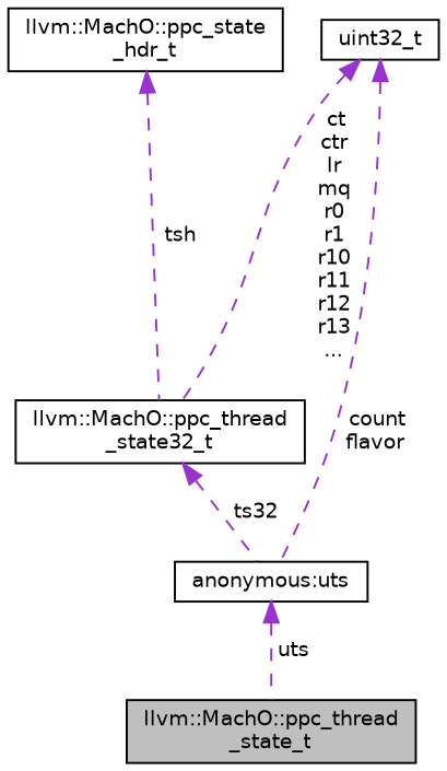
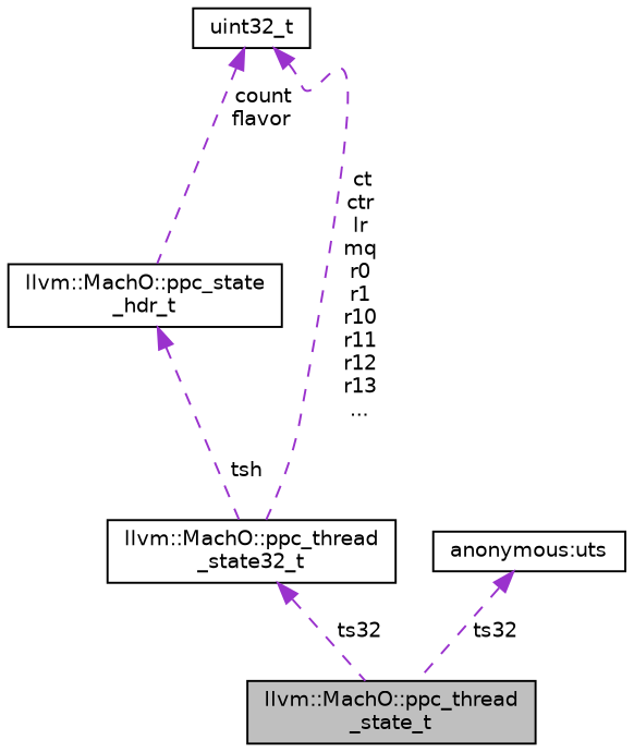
  digraph {
    node [color=black fontname=Helvetica fontsize=10 shape=box]
    edge [color=darkorchid3 dir=back fontname=Helvetica fontsize=10 labelfontname=Helvetica labelfontsize=10 style=dashed]
    n1 [fillcolor=grey75 fontcolor=black height=0.2 label="llvm::MachO::ppc_thread\l_state_t" style=filled width=0.4]
    n2 [height=0.2 label="llvm::MachO::ppc_state\l_hdr_t" width=0.4]
    n3 [height=0.2 label="llvm::MachO::ppc_thread\l_state32_t" width=0.4]
    n4 [height=0.2 label=uint32_t width=0.4]
    n5 [height=0.2 label="anonymous:uts" width=0.4]
    n2 -> n3 [label=" tsh"]
-   n3 -> n5 [label=" ts32"]
-   n4 -> n5 [label=" count\nflavor"]
+   n3 -> n1 [label=" ts32"]
+   n4 -> n2 [label=" count\nflavor"]
    n4 -> n3 [label=" ct\nctr\nlr\nmq\nr0\nr1\nr10\nr11\nr12\nr13\n..."]
-   n5 -> n1 [label=" uts"]
+   n5 -> n1 [label=" ts32"]
  }
